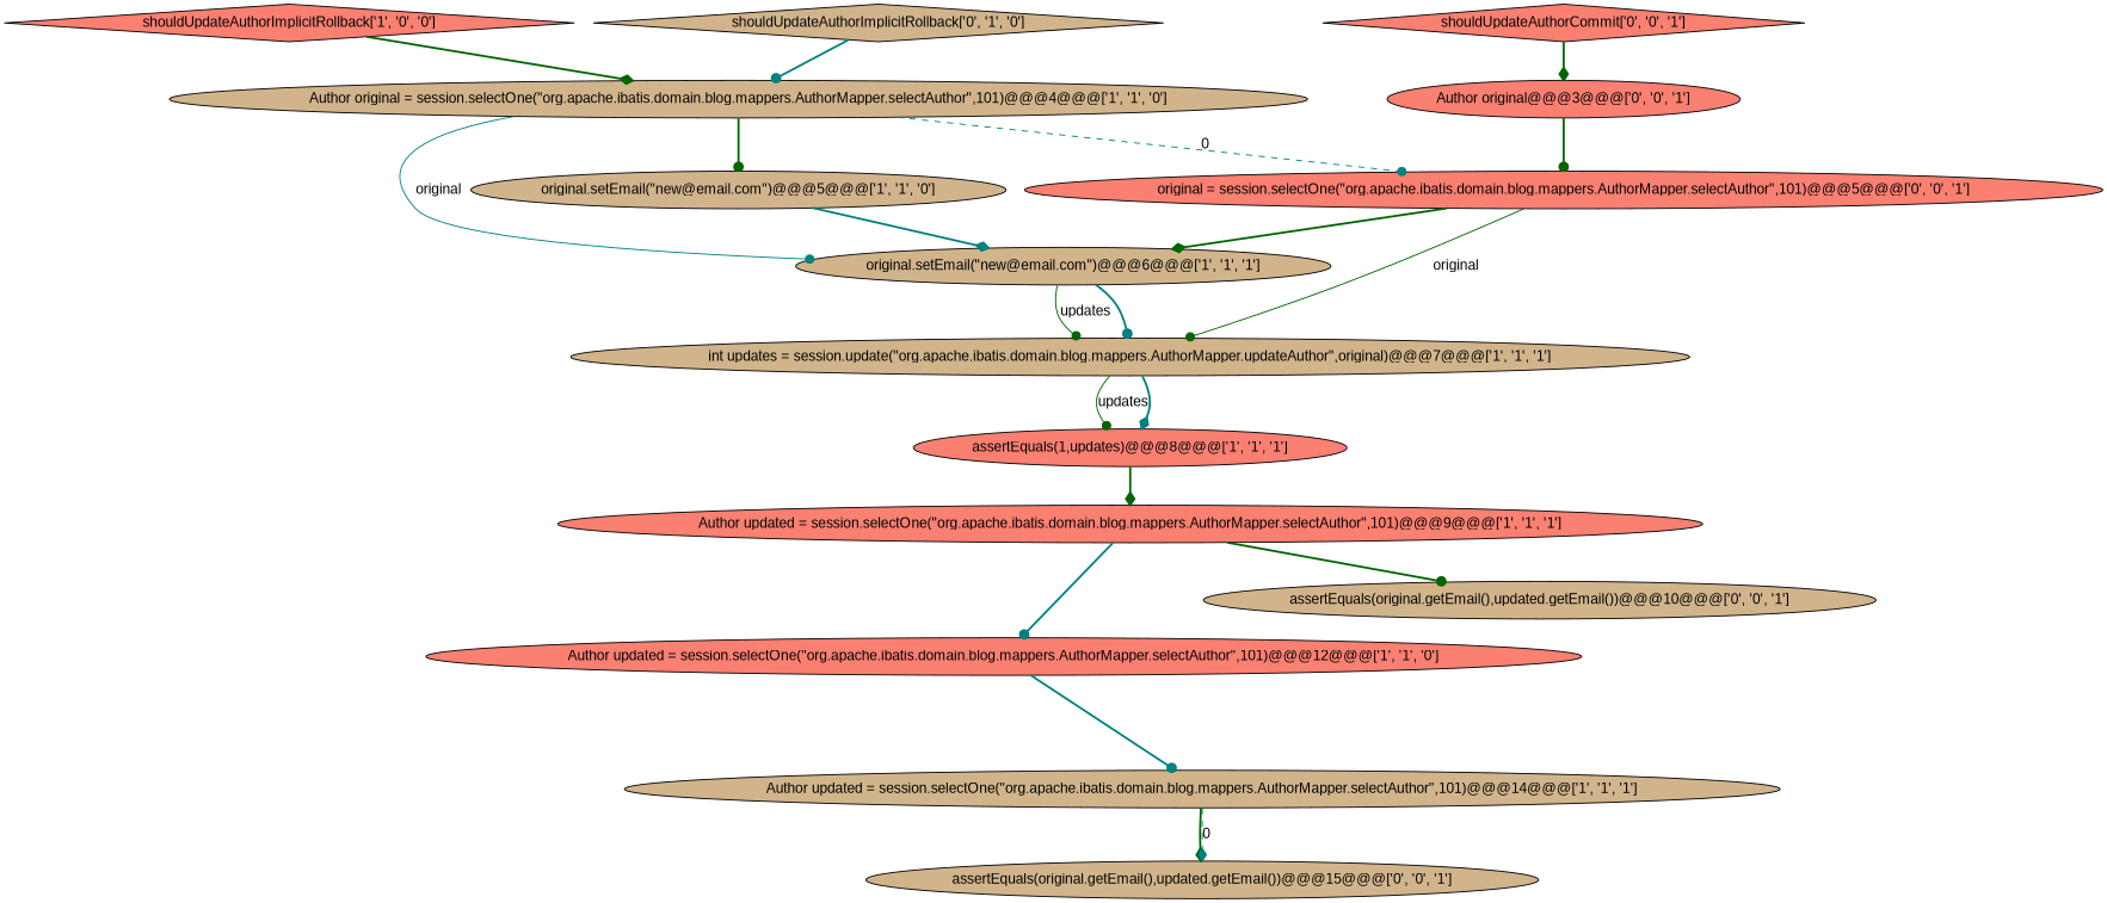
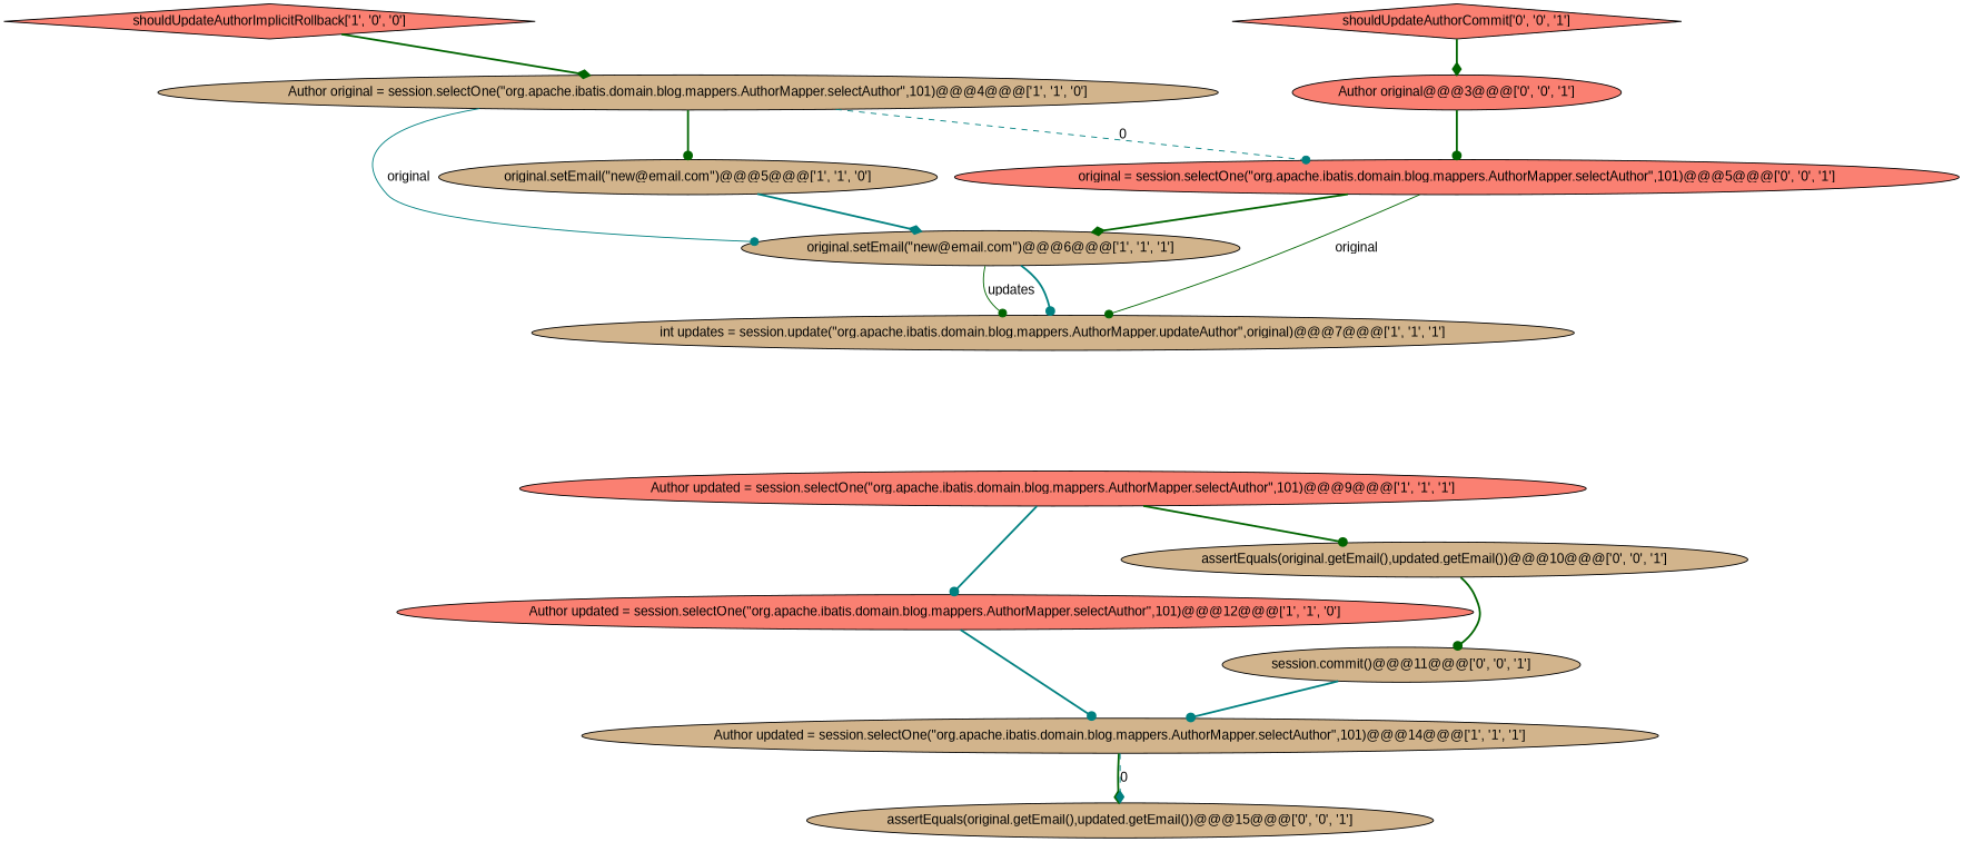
  digraph {
    fontname="Liberation Sans"
    node [fillcolor=tan fontname="Liberation Sans" shape=ellipse style=filled]
    edge [arrowhead=dot color=darkgreen fontname="Liberation Sans" style=bold]
+   n1 [label="session.commit()@@@11@@@['0', '0', '1']"]
    n2 [label="Author updated = session.selectOne(\"org.apache.ibatis.domain.blog.mappers.AuthorMapper.selectAuthor\",101)@@@14@@@['1', '1', '1']"]
    n3 [label="assertEquals(original.getEmail(),updated.getEmail())@@@15@@@['0', '0', '1']"]
    n4 [fillcolor=salmon label="Author updated = session.selectOne(\"org.apache.ibatis.domain.blog.mappers.AuthorMapper.selectAuthor\",101)@@@12@@@['1', '1', '0']"]
    n5 [fillcolor=salmon label="shouldUpdateAuthorCommit['0', '0', '1']" shape=diamond]
    n6 [fillcolor=salmon label="Author original@@@3@@@['0', '0', '1']"]
    n7 [fillcolor=salmon label="original = session.selectOne(\"org.apache.ibatis.domain.blog.mappers.AuthorMapper.selectAuthor\",101)@@@5@@@['0', '0', '1']"]
    n8 [label="original.setEmail(\"new@email.com\")@@@6@@@['1', '1', '1']"]
    n9 [label="int updates = session.update(\"org.apache.ibatis.domain.blog.mappers.AuthorMapper.updateAuthor\",original)@@@7@@@['1', '1', '1']"]
-   n10 [fillcolor=salmon label="assertEquals(1,updates)@@@8@@@['1', '1', '1']"]
    n11 [fillcolor=salmon label="Author updated = session.selectOne(\"org.apache.ibatis.domain.blog.mappers.AuthorMapper.selectAuthor\",101)@@@9@@@['1', '1', '1']"]
    n12 [label="assertEquals(original.getEmail(),updated.getEmail())@@@10@@@['0', '0', '1']"]
    n13 [label="original.setEmail(\"new@email.com\")@@@5@@@['1', '1', '0']"]
    n14 [label="Author original = session.selectOne(\"org.apache.ibatis.domain.blog.mappers.AuthorMapper.selectAuthor\",101)@@@4@@@['1', '1', '0']"]
    n15 [fillcolor=salmon label="shouldUpdateAuthorImplicitRollback['1', '0', '0']" shape=diamond]
-   n16 [label="shouldUpdateAuthorImplicitRollback['0', '1', '0']" shape=diamond]
+   n1 -> n2 [color=teal]
    n2 -> n3 [arrowhead=diamond]
    n2 -> n3 [arrowhead=diamond color=teal label=0 style=dashed]
    n4 -> n2 [color=teal]
    n5 -> n6 [arrowhead=diamond]
    n6 -> n7
    n7 -> n8 [arrowhead=diamond]
    n7 -> n9 [label=original style=solid]
    n8 -> n9 [color=teal]
    n8 -> n9 [label=updates style=solid]
-   n9 -> n10 [label=updates style=solid]
-   n9 -> n10 [arrowhead=diamond color=teal]
-   n10 -> n11 [arrowhead=diamond]
    n11 -> n4 [color=teal]
    n11 -> n12
+   n12 -> n1
    n13 -> n8 [arrowhead=diamond color=teal]
    n14 -> n7 [color=teal label=0 style=dashed]
    n14 -> n8 [color=teal label=original style=solid]
    n14 -> n13
    n15 -> n14 [arrowhead=diamond]
-   n16 -> n14 [color=teal]
  }
